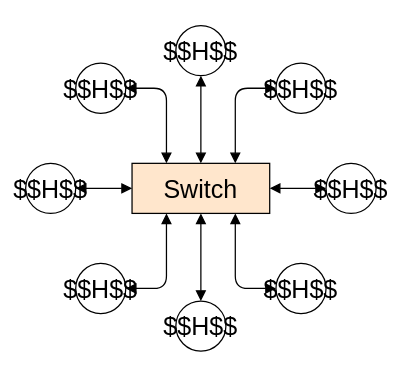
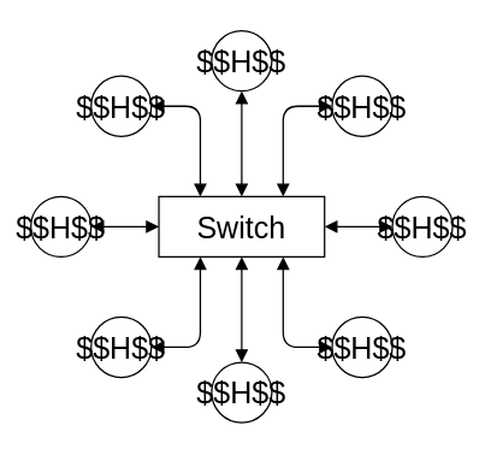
  <mxCell id="0" />
  <mxCell id="1" parent="0" />
  <mxCell id="2" value="$$H$$" style="ellipse;whiteSpace=wrap;html=1;aspect=fixed;fontSize=20;" vertex="1" parent="1"><mxGeometry x="60" y="50" width="40" height="40" as="geometry" /></mxCell>
  <mxCell id="3" style="rounded=0;orthogonalLoop=1;jettySize=auto;html=1;exitX=0.5;exitY=1;exitDx=0;exitDy=0;endArrow=block;endFill=1;startArrow=block;startFill=1;" edge="1" parent="1" source="4" target="15"><mxGeometry relative="1" as="geometry" /></mxCell>
  <mxCell id="4" value="$$H$$" style="ellipse;whiteSpace=wrap;html=1;aspect=fixed;fontSize=20;" vertex="1" parent="1"><mxGeometry x="140" y="20" width="40" height="40" as="geometry" /></mxCell>
  <mxCell id="5" style="edgeStyle=orthogonalEdgeStyle;rounded=1;orthogonalLoop=1;jettySize=auto;html=1;endArrow=block;endFill=1;startArrow=block;startFill=1;entryX=0.75;entryY=0;entryDx=0;entryDy=0;" edge="1" parent="1" source="6" target="15"><mxGeometry relative="1" as="geometry"><Array as="points"><mxPoint x="187" y="70" /></Array></mxGeometry></mxCell>
  <mxCell id="6" value="$$H$$" style="ellipse;whiteSpace=wrap;html=1;aspect=fixed;fontSize=20;" vertex="1" parent="1"><mxGeometry x="220" y="50" width="40" height="40" as="geometry" /></mxCell>
  <mxCell id="7" value="$$H$$" style="ellipse;whiteSpace=wrap;html=1;aspect=fixed;fontSize=20;" vertex="1" parent="1"><mxGeometry x="60" y="210" width="40" height="40" as="geometry" /></mxCell>
  <mxCell id="8" style="edgeStyle=none;rounded=0;orthogonalLoop=1;jettySize=auto;html=1;exitX=0.5;exitY=0;exitDx=0;exitDy=0;entryX=0.5;entryY=1;entryDx=0;entryDy=0;endArrow=block;endFill=1;startArrow=block;startFill=1;" edge="1" parent="1" source="9" target="15"><mxGeometry relative="1" as="geometry" /></mxCell>
  <mxCell id="9" value="$$H$$" style="ellipse;whiteSpace=wrap;html=1;aspect=fixed;fontSize=20;" vertex="1" parent="1"><mxGeometry x="140" y="240" width="40" height="40" as="geometry" /></mxCell>
  <mxCell id="10" value="$$H$$" style="ellipse;whiteSpace=wrap;html=1;aspect=fixed;fontSize=20;" vertex="1" parent="1"><mxGeometry x="220" y="210" width="40" height="40" as="geometry" /></mxCell>
  <mxCell id="11" style="edgeStyle=none;rounded=0;orthogonalLoop=1;jettySize=auto;html=1;exitX=1;exitY=0.5;exitDx=0;exitDy=0;entryX=0;entryY=0.5;entryDx=0;entryDy=0;endArrow=block;endFill=1;startArrow=block;startFill=1;" edge="1" parent="1" source="12" target="15"><mxGeometry relative="1" as="geometry" /></mxCell>
  <mxCell id="12" value="$$H$$" style="ellipse;whiteSpace=wrap;html=1;aspect=fixed;fontSize=20;" vertex="1" parent="1"><mxGeometry x="20" y="130" width="40" height="40" as="geometry" /></mxCell>
  <mxCell id="13" style="edgeStyle=none;rounded=0;orthogonalLoop=1;jettySize=auto;html=1;endArrow=block;endFill=1;startArrow=block;startFill=1;" edge="1" parent="1" source="14" target="15"><mxGeometry relative="1" as="geometry" /></mxCell>
  <mxCell id="14" value="$$H$$" style="ellipse;whiteSpace=wrap;html=1;aspect=fixed;fontSize=20;" vertex="1" parent="1"><mxGeometry x="260" y="130" width="40" height="40" as="geometry" /></mxCell>
- <mxCell id="15" value="Switch" style="rounded=0;whiteSpace=wrap;html=1;fontSize=20;fillColor=#ffe6cc;" vertex="1" parent="1"><mxGeometry x="105" y="130" width="110" height="40" as="geometry" /></mxCell>
+ <mxCell id="15" value="Switch" style="rounded=0;whiteSpace=wrap;html=1;fontSize=20;" vertex="1" parent="1"><mxGeometry x="105" y="130" width="110" height="40" as="geometry" /></mxCell>
  <mxCell id="16" style="edgeStyle=orthogonalEdgeStyle;rounded=1;orthogonalLoop=1;jettySize=auto;html=1;endArrow=block;endFill=1;startArrow=block;startFill=1;entryX=0.75;entryY=1;entryDx=0;entryDy=0;exitX=0;exitY=0.5;exitDx=0;exitDy=0;" edge="1" parent="1" source="10" target="15"><mxGeometry relative="1" as="geometry"><mxPoint x="225.858" y="215.858" as="sourcePoint" /><mxPoint x="180" y="170" as="targetPoint" /></mxGeometry></mxCell>
  <mxCell id="17" style="edgeStyle=orthogonalEdgeStyle;rounded=1;orthogonalLoop=1;jettySize=auto;html=1;endArrow=block;endFill=1;startArrow=block;startFill=1;entryX=0.25;entryY=1;entryDx=0;entryDy=0;exitX=1;exitY=0.5;exitDx=0;exitDy=0;" edge="1" parent="1" source="7" target="15"><mxGeometry relative="1" as="geometry"><mxPoint x="94.142" y="215.858" as="sourcePoint" /><mxPoint x="140" y="170" as="targetPoint" /></mxGeometry></mxCell>
  <mxCell id="18" style="edgeStyle=orthogonalEdgeStyle;rounded=1;orthogonalLoop=1;jettySize=auto;html=1;endArrow=block;endFill=1;startArrow=block;startFill=1;entryX=0.25;entryY=0;entryDx=0;entryDy=0;exitX=1;exitY=0.5;exitDx=0;exitDy=0;" edge="1" parent="1" source="2" target="15"><mxGeometry relative="1" as="geometry"><mxPoint x="94.142" y="84.142" as="sourcePoint" /><mxPoint x="140" y="130" as="targetPoint" /></mxGeometry></mxCell>
